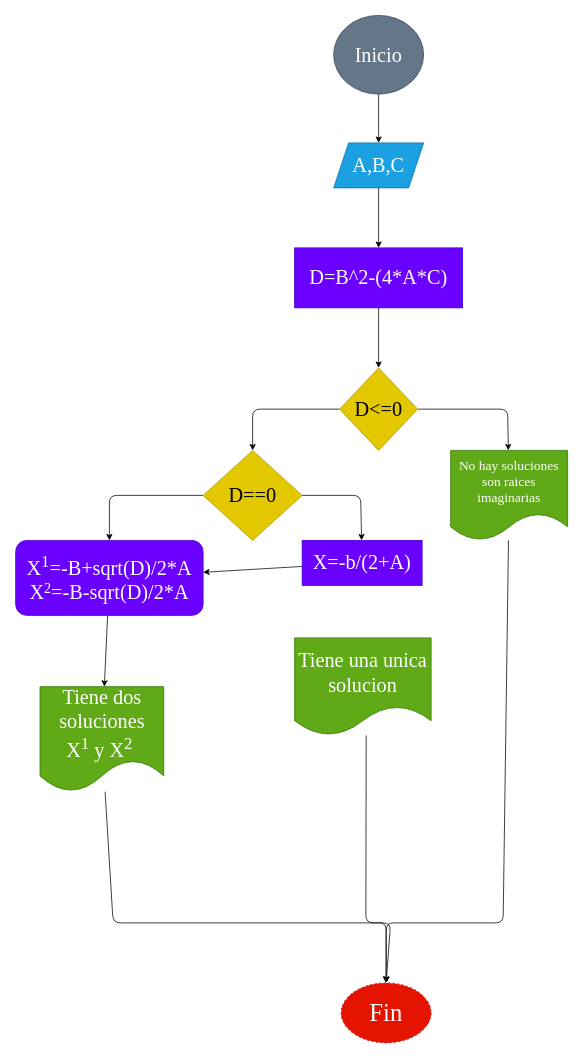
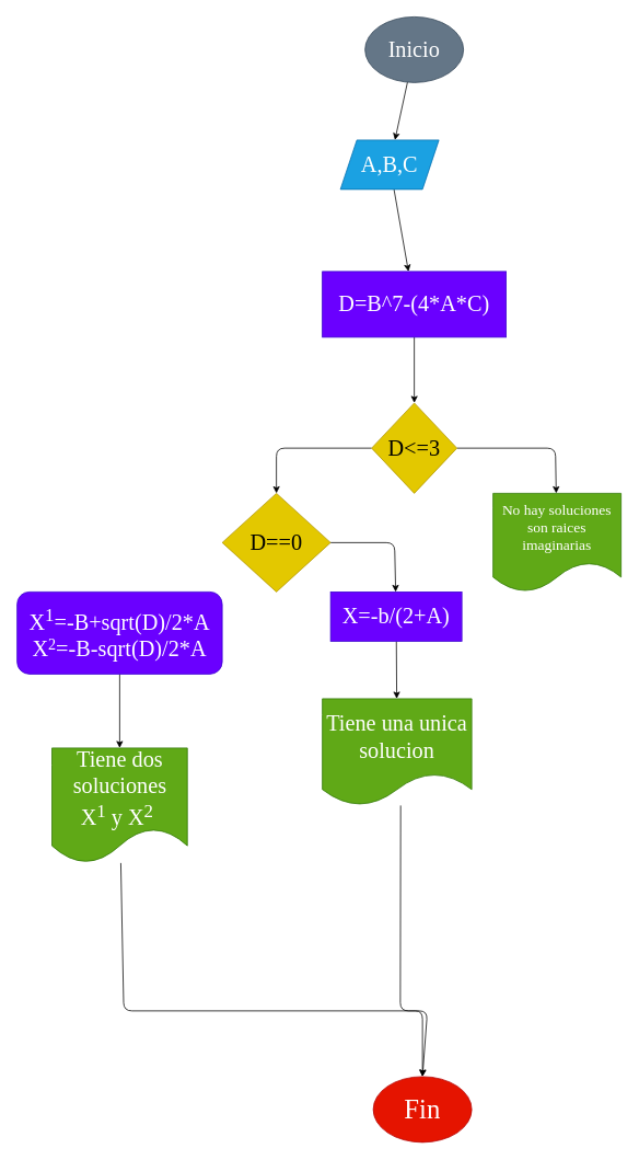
  <mxCell id="0" />
  <mxCell id="1" parent="0" />
  <mxCell id="2" value="" style="edgeStyle=none;html=1;fontFamily=Comic Sans MS;fontSize=27;" edge="1" parent="1" source="3" target="5"><mxGeometry relative="1" as="geometry" /></mxCell>
- <mxCell id="3" value="Inicio" style="ellipse;whiteSpace=wrap;html=1;fillColor=#647687;fontColor=#ffffff;strokeColor=#314354;fontFamily=Comic Sans MS;fontSize=27;" vertex="1" parent="1"><mxGeometry x="444" y="20" width="120" height="105" as="geometry" /></mxCell>
+ <mxCell id="3" value="Inicio" style="ellipse;whiteSpace=wrap;html=1;fillColor=#647687;fontColor=#ffffff;strokeColor=#314354;fontFamily=Comic Sans MS;fontSize=27;" vertex="1" parent="1"><mxGeometry x="444" y="20" width="120" height="80" as="geometry" /></mxCell>
  <mxCell id="4" value="" style="edgeStyle=none;html=1;fontFamily=Comic Sans MS;fontSize=27;" edge="1" parent="1" source="5" target="7"><mxGeometry relative="1" as="geometry" /></mxCell>
- <mxCell id="5" value="A,B,C" style="shape=parallelogram;perimeter=parallelogramPerimeter;whiteSpace=wrap;html=1;fixedSize=1;fontSize=27;fontFamily=Comic Sans MS;fillColor=#1ba1e2;strokeColor=#006EAF;fontColor=#ffffff;" vertex="1" parent="1"><mxGeometry x="444" y="190" width="120" height="60" as="geometry" /></mxCell>
+ <mxCell id="5" value="A,B,C" style="shape=parallelogram;perimeter=parallelogramPerimeter;whiteSpace=wrap;html=1;fixedSize=1;fontSize=27;fontFamily=Comic Sans MS;fillColor=#1ba1e2;strokeColor=#006EAF;fontColor=#ffffff;" vertex="1" parent="1"><mxGeometry x="414" y="170" width="120" height="60" as="geometry" /></mxCell>
  <mxCell id="6" value="" style="edgeStyle=none;html=1;fontFamily=Comic Sans MS;fontSize=27;" edge="1" parent="1" source="7" target="10"><mxGeometry relative="1" as="geometry" /></mxCell>
- <mxCell id="7" value="D=B^2-(4*A*C)" style="whiteSpace=wrap;html=1;fontSize=27;fontFamily=Comic Sans MS;fillColor=#6a00ff;strokeColor=#3700CC;fontColor=#ffffff;" vertex="1" parent="1"><mxGeometry x="392" y="330" width="224" height="80" as="geometry" /></mxCell>
+ <mxCell id="7" value="D=B^7-(4*A*C)" style="whiteSpace=wrap;html=1;fontSize=27;fontFamily=Comic Sans MS;fillColor=#6a00ff;strokeColor=#3700CC;fontColor=#ffffff;" vertex="1" parent="1"><mxGeometry x="392" y="330" width="224" height="80" as="geometry" /></mxCell>
  <mxCell id="8" value="" style="edgeStyle=none;html=1;fontFamily=Comic Sans MS;fontSize=27;" edge="1" parent="1" source="10" target="12"><mxGeometry relative="1" as="geometry"><Array as="points"><mxPoint x="676" y="545" /></Array></mxGeometry></mxCell>
  <mxCell id="9" value="" style="edgeStyle=none;html=1;fontFamily=Comic Sans MS;fontSize=27;" edge="1" parent="1" source="10" target="15"><mxGeometry relative="1" as="geometry"><Array as="points"><mxPoint x="336" y="545" /></Array></mxGeometry></mxCell>
- <mxCell id="10" value="D&amp;lt;=0" style="rhombus;whiteSpace=wrap;html=1;fontSize=27;fontFamily=Comic Sans MS;fillColor=#e3c800;strokeColor=#B09500;fontColor=#000000;" vertex="1" parent="1"><mxGeometry x="452" y="490" width="104" height="110" as="geometry" /></mxCell>
- <mxCell id="11" style="edgeStyle=none;html=1;entryX=0.5;entryY=0;entryDx=0;entryDy=0;fontFamily=Comic Sans MS;fontSize=18;" edge="1" parent="1" source="12" target="24"><mxGeometry relative="1" as="geometry"><Array as="points"><mxPoint x="670" y="1230" /><mxPoint x="514" y="1230" /></Array></mxGeometry></mxCell>
+ <mxCell id="10" value="D&amp;lt;=3" style="rhombus;whiteSpace=wrap;html=1;fontSize=27;fontFamily=Comic Sans MS;fillColor=#e3c800;strokeColor=#B09500;fontColor=#000000;" vertex="1" parent="1"><mxGeometry x="452" y="490" width="104" height="110" as="geometry" /></mxCell>
  <mxCell id="12" value="No hay soluciones son raices imaginarias" style="shape=document;whiteSpace=wrap;html=1;boundedLbl=1;fontSize=18;fontFamily=Comic Sans MS;fillColor=#60a917;strokeColor=#2D7600;fontColor=#ffffff;" vertex="1" parent="1"><mxGeometry x="600" y="600" width="156" height="120" as="geometry" /></mxCell>
  <mxCell id="13" value="" style="edgeStyle=none;html=1;fontFamily=Comic Sans MS;fontSize=18;" edge="1" parent="1" source="15" target="17"><mxGeometry relative="1" as="geometry"><Array as="points"><mxPoint x="480" y="660" /></Array></mxGeometry></mxCell>
- <mxCell id="14" value="" style="edgeStyle=none;html=1;fontFamily=Comic Sans MS;fontSize=18;" edge="1" parent="1" source="15" target="19"><mxGeometry relative="1" as="geometry"><Array as="points"><mxPoint x="145" y="660" /></Array></mxGeometry></mxCell>
  <mxCell id="15" value="D==0" style="rhombus;whiteSpace=wrap;html=1;fontSize=27;fontFamily=Comic Sans MS;fillColor=#e3c800;strokeColor=#B09500;fontColor=#000000;" vertex="1" parent="1"><mxGeometry x="270" y="600" width="132" height="120" as="geometry" /></mxCell>
- <mxCell id="16" value="" style="edgeStyle=none;html=1;fontFamily=Comic Sans MS;fontSize=18;" edge="1" parent="1" source="17" target="19"><mxGeometry relative="1" as="geometry" /></mxCell>
+ <mxCell id="16" value="" style="edgeStyle=none;html=1;fontFamily=Comic Sans MS;fontSize=18;" edge="1" parent="1" source="17" target="23"><mxGeometry relative="1" as="geometry" /></mxCell>
  <mxCell id="17" value="X=-b/(2+A)" style="whiteSpace=wrap;html=1;fontSize=27;fontFamily=Comic Sans MS;fillColor=#6a00ff;strokeColor=#3700CC;fontColor=#ffffff;" vertex="1" parent="1"><mxGeometry x="402" y="720" width="160" height="60" as="geometry" /></mxCell>
  <mxCell id="18" value="" style="edgeStyle=none;html=1;fontFamily=Comic Sans MS;fontSize=18;" edge="1" parent="1" source="19" target="21"><mxGeometry relative="1" as="geometry" /></mxCell>
  <mxCell id="19" value="X&lt;sup&gt;1&lt;/sup&gt;=-B+sqrt(D)/2*A&lt;br&gt;X&lt;span style=&quot;font-size: 22.5px&quot;&gt;&lt;sup&gt;2&lt;/sup&gt;&lt;/span&gt;=-B-sqrt(D)/2*A" style="whiteSpace=wrap;html=1;fontSize=27;fontFamily=Comic Sans MS;fillColor=#6a00ff;strokeColor=#3700CC;fontColor=#ffffff;rounded=1;" vertex="1" parent="1"><mxGeometry x="20" y="720" width="250" height="100" as="geometry" /></mxCell>
  <mxCell id="20" style="edgeStyle=none;html=1;entryX=0.5;entryY=0;entryDx=0;entryDy=0;fontFamily=Comic Sans MS;fontSize=18;" edge="1" parent="1" source="21" target="24"><mxGeometry relative="1" as="geometry"><Array as="points"><mxPoint x="150" y="1230" /><mxPoint x="520" y="1230" /></Array></mxGeometry></mxCell>
- <mxCell id="21" value="Tiene dos soluciones X&lt;sup&gt;1&lt;/sup&gt;&amp;nbsp;y X&lt;sup&gt;2&lt;/sup&gt;&amp;nbsp;" style="shape=document;whiteSpace=wrap;html=1;boundedLbl=1;fontSize=27;fontFamily=Comic Sans MS;fillColor=#60a917;strokeColor=#2D7600;fontColor=#ffffff;" vertex="1" parent="1"><mxGeometry x="52.5" y="915" width="165" height="140" as="geometry" /></mxCell>
+ <mxCell id="21" value="Tiene dos soluciones X&lt;sup&gt;1&lt;/sup&gt;&amp;nbsp;y X&lt;sup&gt;2&lt;/sup&gt;&amp;nbsp;" style="shape=document;whiteSpace=wrap;html=1;boundedLbl=1;fontSize=27;fontFamily=Comic Sans MS;fillColor=#60a917;strokeColor=#2D7600;fontColor=#ffffff;" vertex="1" parent="1"><mxGeometry x="62.5" y="910" width="165" height="140" as="geometry" /></mxCell>
  <mxCell id="22" style="edgeStyle=none;html=1;fontFamily=Comic Sans MS;fontSize=18;entryX=0.5;entryY=0;entryDx=0;entryDy=0;" edge="1" parent="1" target="24"><mxGeometry relative="1" as="geometry"><mxPoint x="501" y="1240" as="targetPoint" /><mxPoint x="487.4" y="980" as="sourcePoint" /><Array as="points"><mxPoint x="487" y="1230" /><mxPoint x="514" y="1230" /></Array></mxGeometry></mxCell>
  <mxCell id="23" value="Tiene una unica solucion" style="shape=document;whiteSpace=wrap;html=1;boundedLbl=1;fontSize=27;fontFamily=Comic Sans MS;fillColor=#60a917;strokeColor=#2D7600;fontColor=#ffffff;" vertex="1" parent="1"><mxGeometry x="392" y="850" width="182" height="130" as="geometry" /></mxCell>
- <mxCell id="24" value="Fin" style="ellipse;whiteSpace=wrap;html=1;fontFamily=Comic Sans MS;fontSize=33;fillColor=#e51400;fontColor=#ffffff;strokeColor=#B20000;dashed=1;" vertex="1" parent="1"><mxGeometry x="454" y="1310" width="120" height="80" as="geometry" /></mxCell>
+ <mxCell id="24" value="Fin" style="ellipse;whiteSpace=wrap;html=1;fontFamily=Comic Sans MS;fontSize=33;fillColor=#e51400;fontColor=#ffffff;strokeColor=#B20000;" vertex="1" parent="1"><mxGeometry x="454" y="1310" width="120" height="80" as="geometry" /></mxCell>
